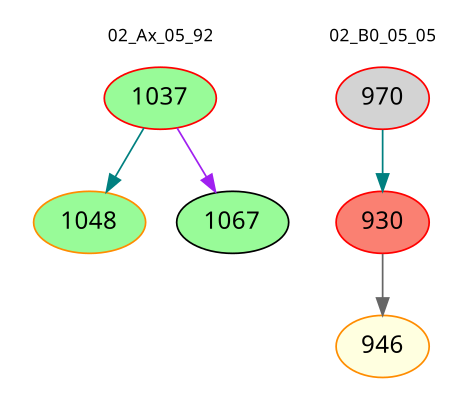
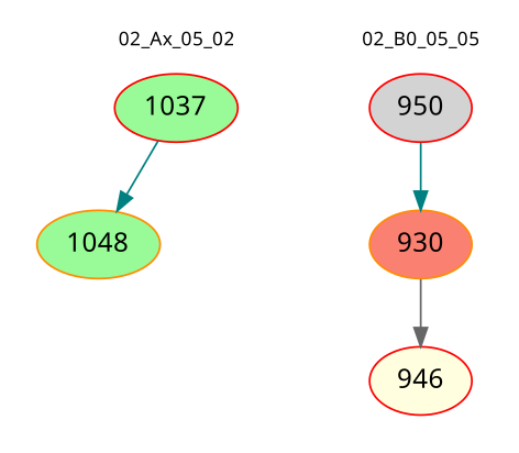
  digraph {
    fontname="Noto Sans"
    node [color=red fillcolor=palegreen fontname="Noto Sans" style=filled]
    edge [color=teal fontname="Noto Sans"]
    n1 [color=darkorange label=1048]
    n2 [label=1037]
-   n3 [color=black label=1067]
-   n4 [fillcolor=lightgrey label=970]
-   n5 [fillcolor=salmon label=930]
-   n6 [color=darkorange fillcolor=lightyellow label=946]
+   n4 [fillcolor=lightgrey label=950]
+   n5 [color=darkorange fillcolor=salmon label=930]
+   n6 [fillcolor=lightyellow label=946]
    subgraph cluster_1 {
      color=white
      fontsize=10
-     label="02_Ax_05_92"
+     label="02_Ax_05_02"
      n1
      n2
-     n3
    }
    subgraph cluster_2 {
      color=white
      fontsize=10
      label="02_B0_05_05"
      n4
      n5
      n6
    }
    n2 -> n1
-   n2 -> n3 [color=purple]
    n4 -> n5
    n5 -> n6 [color=gray40]
  }
